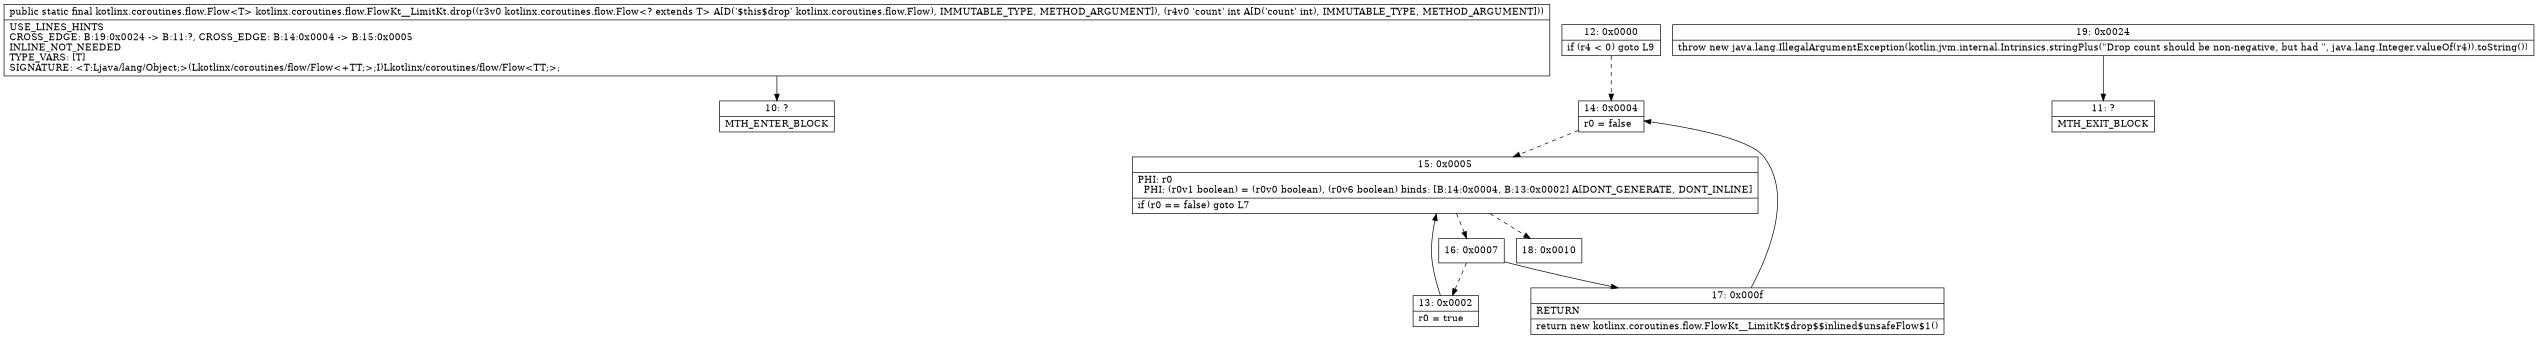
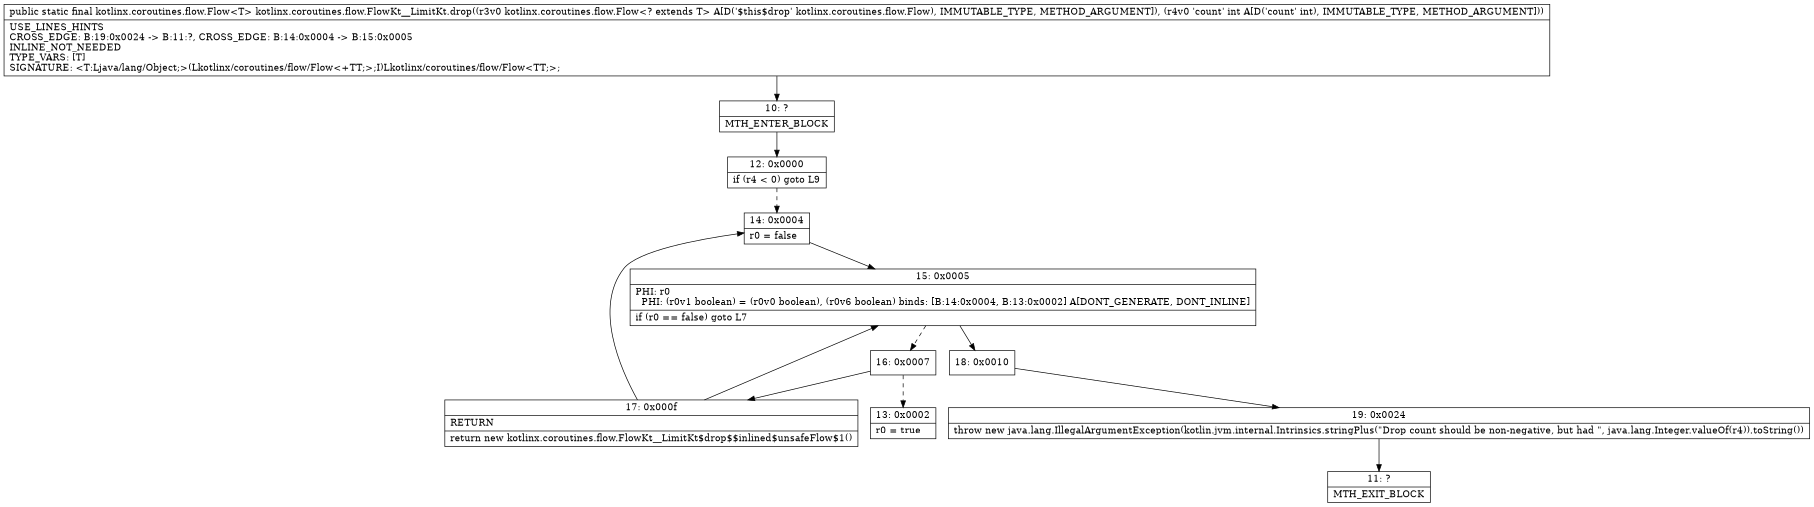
  digraph {
    node [shape=record]
    n1 [label="{10\:\ ?|MTH_ENTER_BLOCK\l}"]
    n2 [label="{12\:\ 0x0000|if (r4 \< 0) goto L9\l}"]
    n3 [label="{14\:\ 0x0004|r0 = false\l}"]
    n4 [label="{13\:\ 0x0002|r0 = true\l}"]
    n5 [label="{15\:\ 0x0005|PHI: r0 \l  PHI: (r0v1 boolean) = (r0v0 boolean), (r0v6 boolean) binds: [B:14:0x0004, B:13:0x0002] A[DONT_GENERATE, DONT_INLINE]\l|if (r0 == false) goto L7\l}"]
    n6 [label="{16\:\ 0x0007}"]
    n7 [label="{18\:\ 0x0010}"]
    n8 [label="{17\:\ 0x000f|RETURN\l|return new kotlinx.coroutines.flow.FlowKt__LimitKt$drop$$inlined$unsafeFlow$1()\l}"]
    n9 [label="{19\:\ 0x0024|throw new java.lang.IllegalArgumentException(kotlin.jvm.internal.Intrinsics.stringPlus(\"Drop count should be non\-negative, but had \", java.lang.Integer.valueOf(r4)).toString())\l}"]
    n10 [label="{11\:\ ?|MTH_EXIT_BLOCK\l}"]
    n11 [label="{public static final kotlinx.coroutines.flow.Flow\<T\> kotlinx.coroutines.flow.FlowKt__LimitKt.drop((r3v0 kotlinx.coroutines.flow.Flow\<? extends T\> A[D('$this$drop' kotlinx.coroutines.flow.Flow), IMMUTABLE_TYPE, METHOD_ARGUMENT]), (r4v0 'count' int A[D('count' int), IMMUTABLE_TYPE, METHOD_ARGUMENT]))  | USE_LINES_HINTS\lCROSS_EDGE: B:19:0x0024 \-\> B:11:?, CROSS_EDGE: B:14:0x0004 \-\> B:15:0x0005\lINLINE_NOT_NEEDED\lTYPE_VARS: [T]\lSIGNATURE: \<T:Ljava\/lang\/Object;\>(Lkotlinx\/coroutines\/flow\/Flow\<+TT;\>;I)Lkotlinx\/coroutines\/flow\/Flow\<TT;\>;\l}"]
+   n1 -> n2
    n2 -> n3 [style=dashed]
-   n3 -> n5 [style=dashed]
-   n4 -> n5
+   n3 -> n5
+   n8 -> n5
    n5 -> n6 [style=dashed]
-   n5 -> n7 [style=dashed]
+   n5 -> n7
    n6 -> n4 [style=dashed]
    n6 -> n8
+   n7 -> n9
    n8 -> n3
    n9 -> n10
    n11 -> n1
  }
